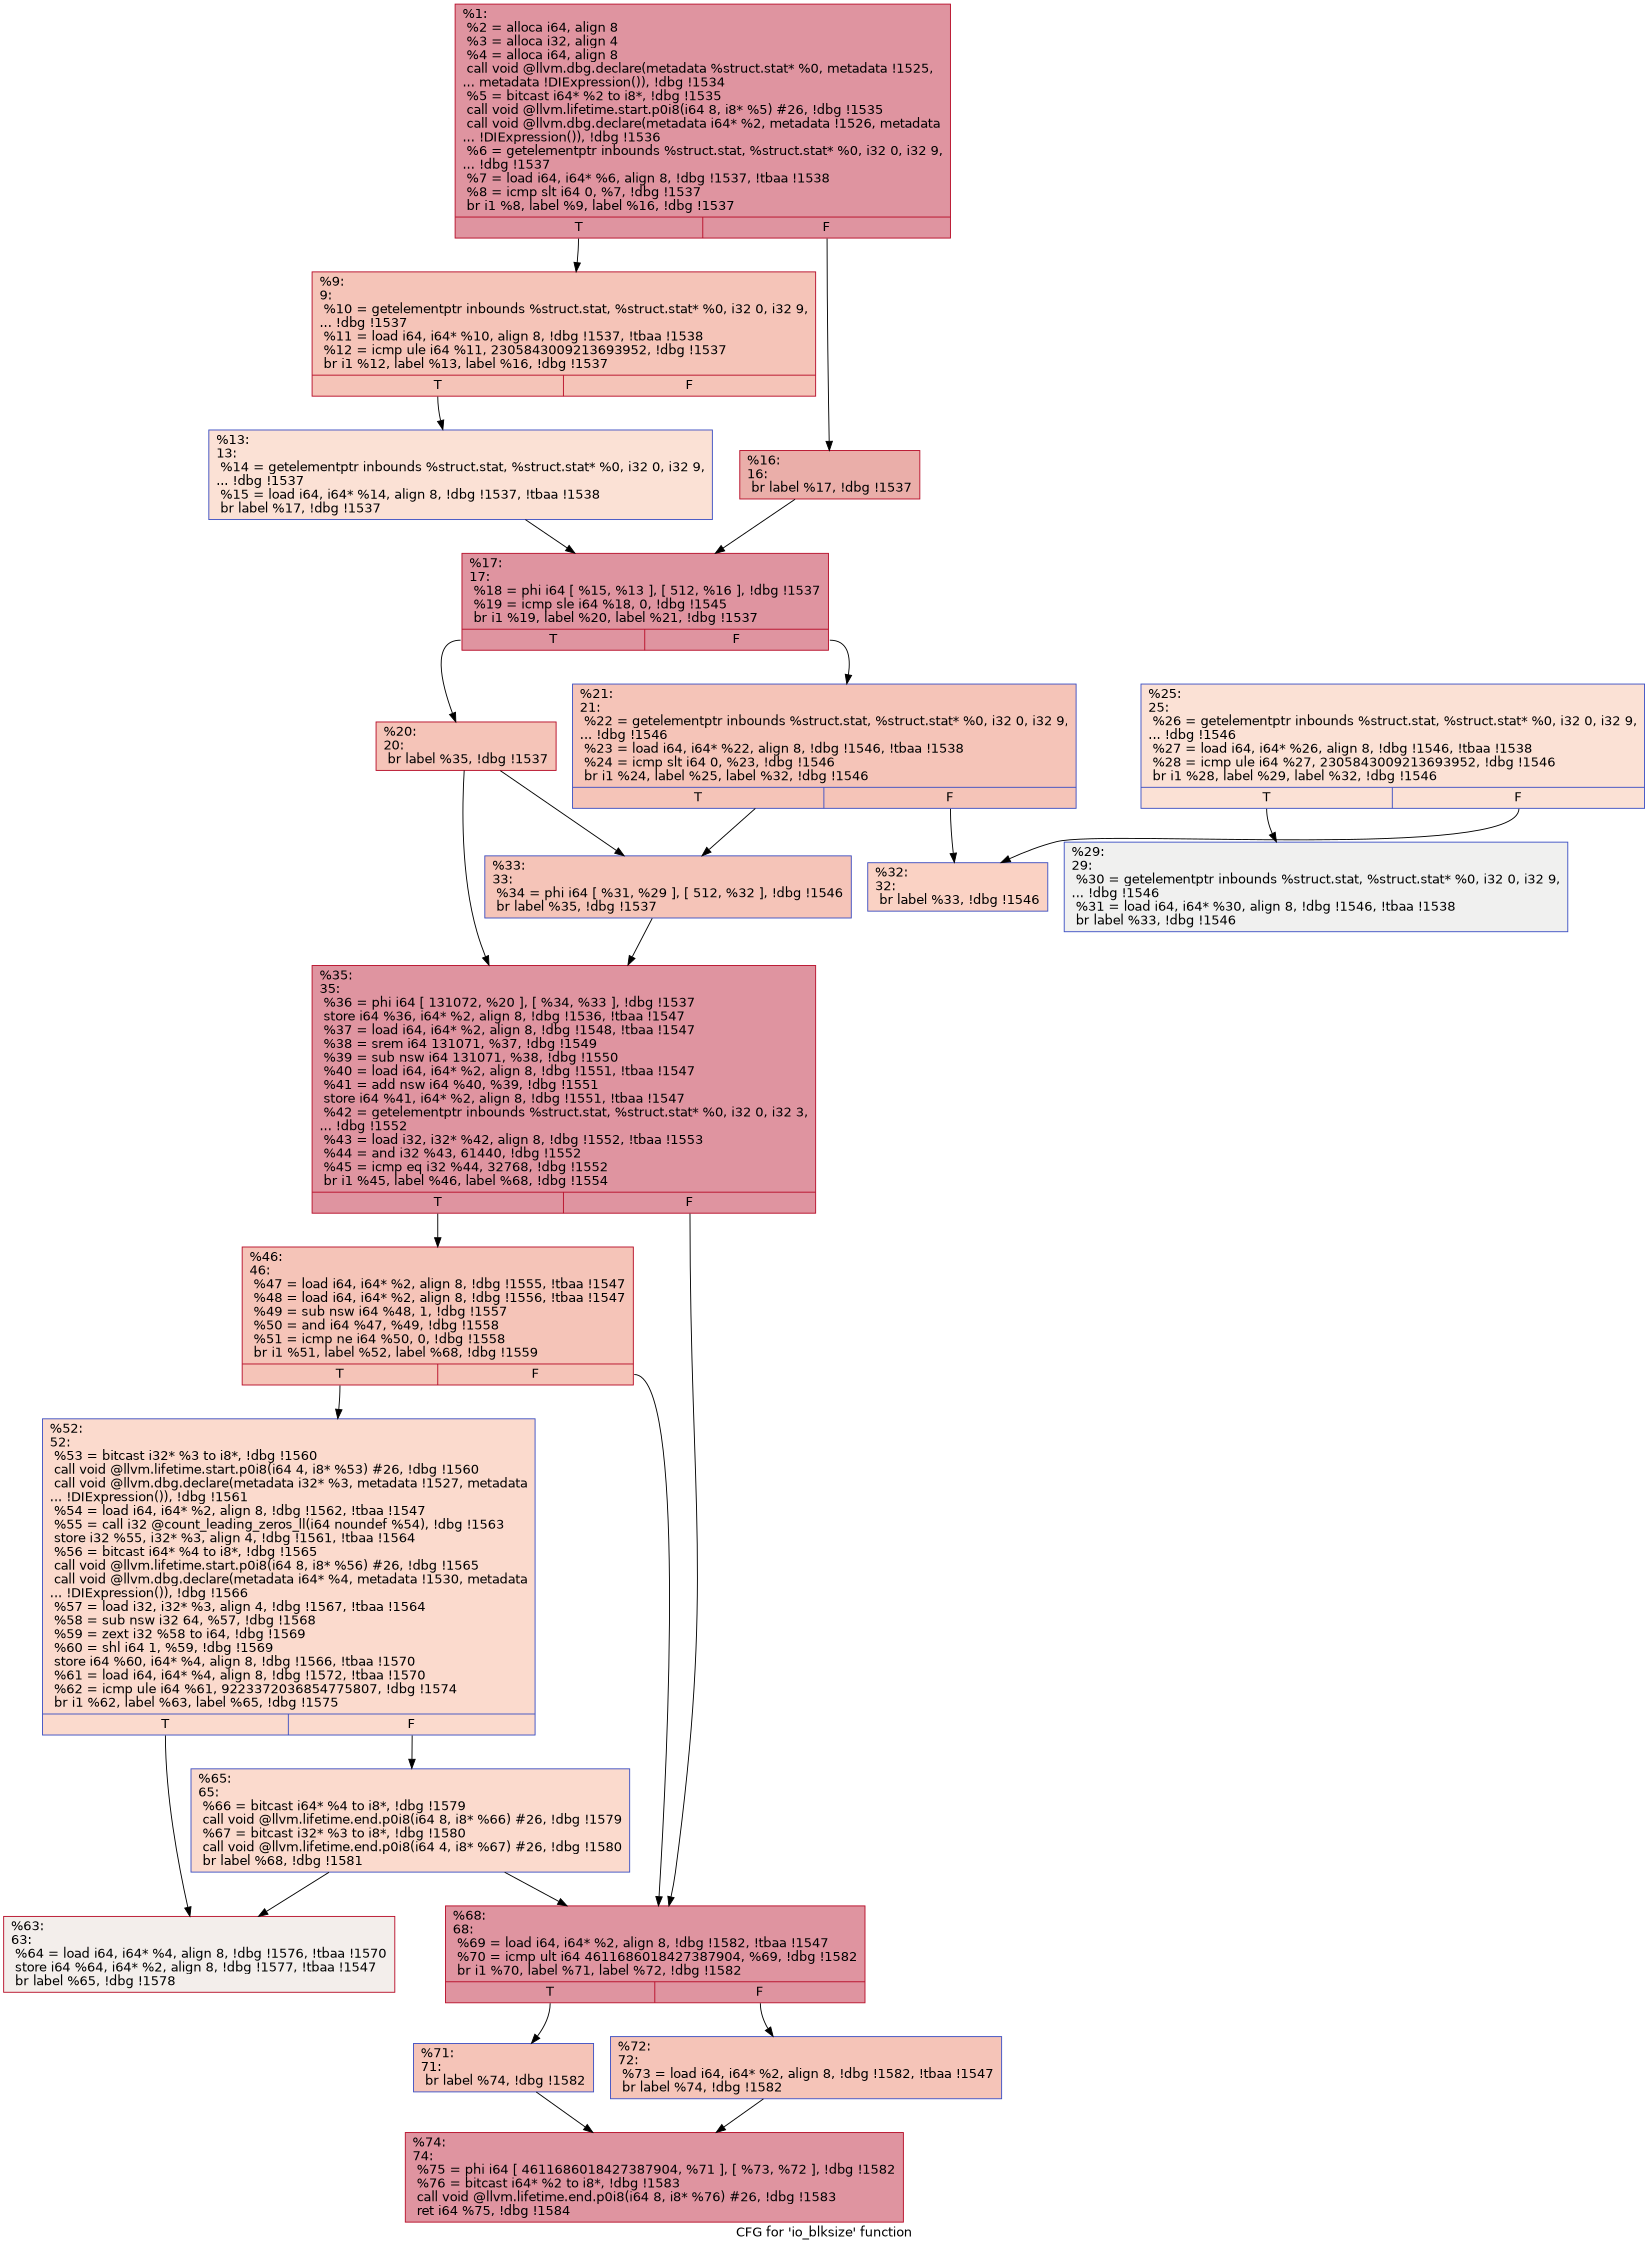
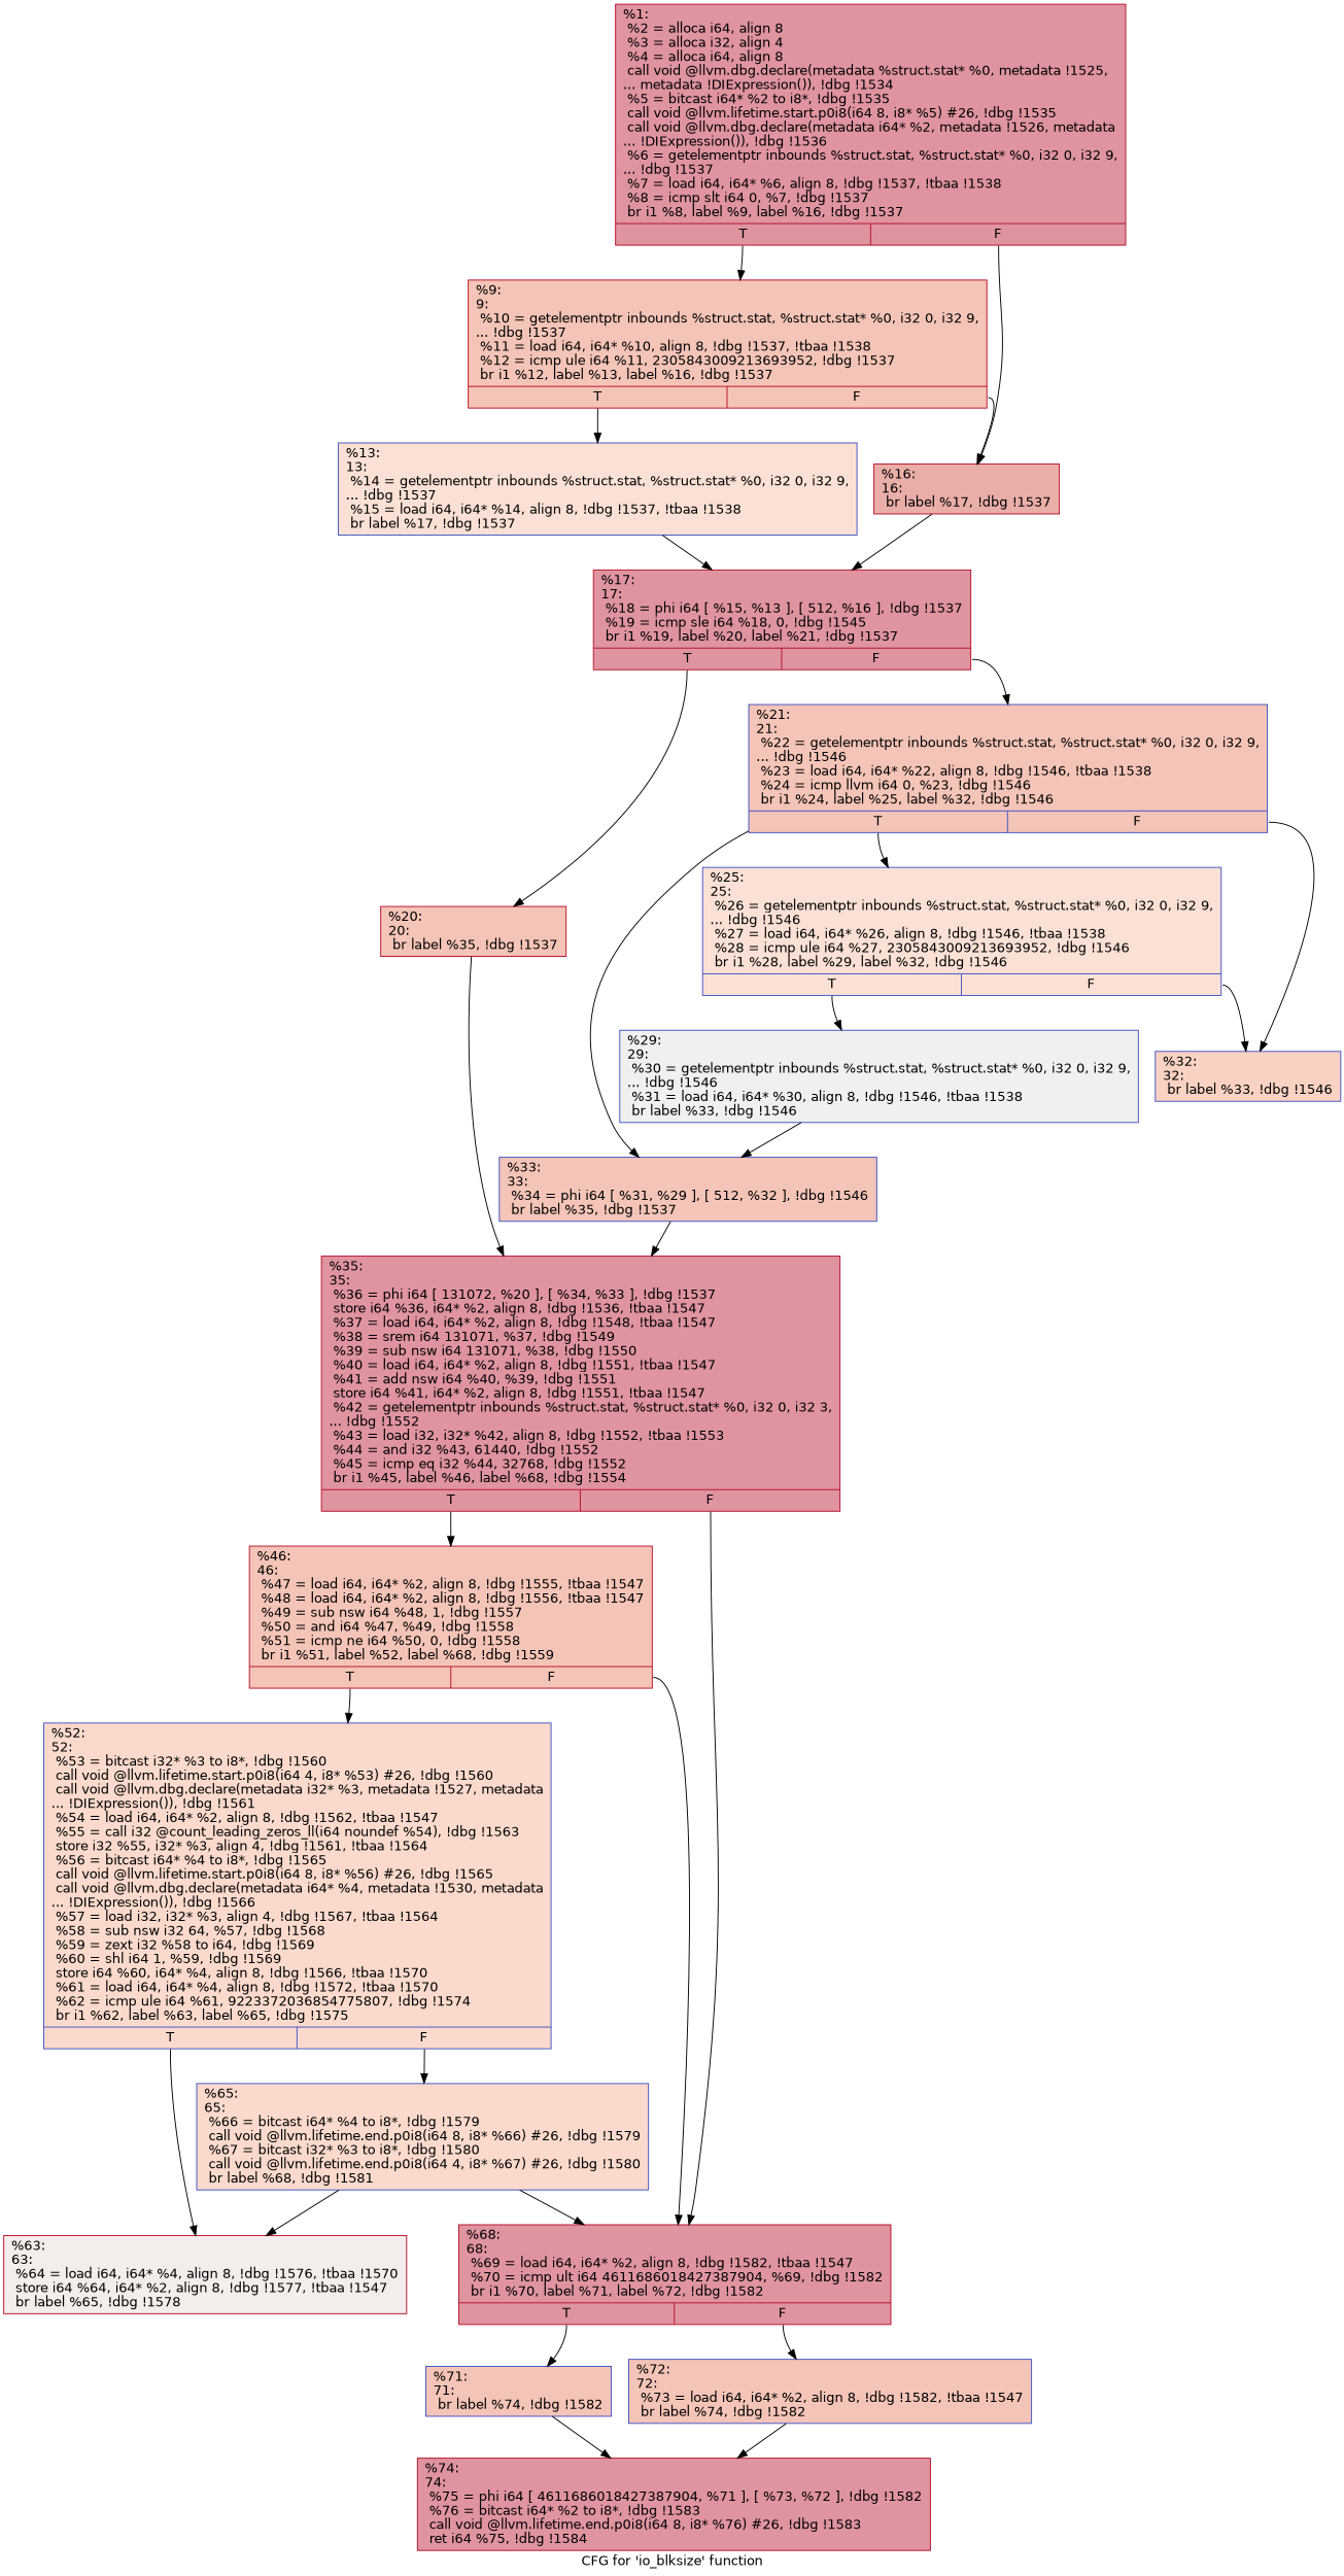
  digraph {
    fontname="DejaVu Sans"
    label="CFG for 'io_blksize' function"
    node [color="#b70d28ff" fillcolor="#e97a5f70" fontname="DejaVu Sans" shape=record style=filled]
    edge [fontname="DejaVu Sans"]
    n1 [fillcolor="#b70d2870" label="{%1:\l  %2 = alloca i64, align 8\l  %3 = alloca i32, align 4\l  %4 = alloca i64, align 8\l  call void @llvm.dbg.declare(metadata %struct.stat* %0, metadata !1525,\l... metadata !DIExpression()), !dbg !1534\l  %5 = bitcast i64* %2 to i8*, !dbg !1535\l  call void @llvm.lifetime.start.p0i8(i64 8, i8* %5) #26, !dbg !1535\l  call void @llvm.dbg.declare(metadata i64* %2, metadata !1526, metadata\l... !DIExpression()), !dbg !1536\l  %6 = getelementptr inbounds %struct.stat, %struct.stat* %0, i32 0, i32 9,\l... !dbg !1537\l  %7 = load i64, i64* %6, align 8, !dbg !1537, !tbaa !1538\l  %8 = icmp slt i64 0, %7, !dbg !1537\l  br i1 %8, label %9, label %16, !dbg !1537\l|{<s0>T|<s1>F}}"]
    n2 [label="{%9:\l9:                                                \l  %10 = getelementptr inbounds %struct.stat, %struct.stat* %0, i32 0, i32 9,\l... !dbg !1537\l  %11 = load i64, i64* %10, align 8, !dbg !1537, !tbaa !1538\l  %12 = icmp ule i64 %11, 2305843009213693952, !dbg !1537\l  br i1 %12, label %13, label %16, !dbg !1537\l|{<s0>T|<s1>F}}"]
    n3 [fillcolor="#d0473d70" label="{%16:\l16:                                               \l  br label %17, !dbg !1537\l}"]
    n4 [color="#3d50c3ff" fillcolor="#f7bca170" label="{%13:\l13:                                               \l  %14 = getelementptr inbounds %struct.stat, %struct.stat* %0, i32 0, i32 9,\l... !dbg !1537\l  %15 = load i64, i64* %14, align 8, !dbg !1537, !tbaa !1538\l  br label %17, !dbg !1537\l}"]
    n5 [fillcolor="#b70d2870" label="{%17:\l17:                                               \l  %18 = phi i64 [ %15, %13 ], [ 512, %16 ], !dbg !1537\l  %19 = icmp sle i64 %18, 0, !dbg !1545\l  br i1 %19, label %20, label %21, !dbg !1537\l|{<s0>T|<s1>F}}"]
    n6 [label="{%20:\l20:                                               \l  br label %35, !dbg !1537\l}"]
-   n7 [color="#3d50c3ff" label="{%21:\l21:                                               \l  %22 = getelementptr inbounds %struct.stat, %struct.stat* %0, i32 0, i32 9,\l... !dbg !1546\l  %23 = load i64, i64* %22, align 8, !dbg !1546, !tbaa !1538\l  %24 = icmp slt i64 0, %23, !dbg !1546\l  br i1 %24, label %25, label %32, !dbg !1546\l|{<s0>T|<s1>F}}"]
+   n7 [color="#3d50c3ff" label="{%21:\l21:                                               \l  %22 = getelementptr inbounds %struct.stat, %struct.stat* %0, i32 0, i32 9,\l... !dbg !1546\l  %23 = load i64, i64* %22, align 8, !dbg !1546, !tbaa !1538\l  %24 = icmp llvm i64 0, %23, !dbg !1546\l  br i1 %24, label %25, label %32, !dbg !1546\l|{<s0>T|<s1>F}}"]
    n8 [fillcolor="#b70d2870" label="{%35:\l35:                                               \l  %36 = phi i64 [ 131072, %20 ], [ %34, %33 ], !dbg !1537\l  store i64 %36, i64* %2, align 8, !dbg !1536, !tbaa !1547\l  %37 = load i64, i64* %2, align 8, !dbg !1548, !tbaa !1547\l  %38 = srem i64 131071, %37, !dbg !1549\l  %39 = sub nsw i64 131071, %38, !dbg !1550\l  %40 = load i64, i64* %2, align 8, !dbg !1551, !tbaa !1547\l  %41 = add nsw i64 %40, %39, !dbg !1551\l  store i64 %41, i64* %2, align 8, !dbg !1551, !tbaa !1547\l  %42 = getelementptr inbounds %struct.stat, %struct.stat* %0, i32 0, i32 3,\l... !dbg !1552\l  %43 = load i32, i32* %42, align 8, !dbg !1552, !tbaa !1553\l  %44 = and i32 %43, 61440, !dbg !1552\l  %45 = icmp eq i32 %44, 32768, !dbg !1552\l  br i1 %45, label %46, label %68, !dbg !1554\l|{<s0>T|<s1>F}}"]
    n9 [color="#3d50c3ff" fillcolor="#f7bca170" label="{%25:\l25:                                               \l  %26 = getelementptr inbounds %struct.stat, %struct.stat* %0, i32 0, i32 9,\l... !dbg !1546\l  %27 = load i64, i64* %26, align 8, !dbg !1546, !tbaa !1538\l  %28 = icmp ule i64 %27, 2305843009213693952, !dbg !1546\l  br i1 %28, label %29, label %32, !dbg !1546\l|{<s0>T|<s1>F}}"]
    n10 [color="#3d50c3ff" fillcolor="#f4987a70" label="{%32:\l32:                                               \l  br label %33, !dbg !1546\l}"]
    n11 [color="#3d50c3ff" label="{%33:\l33:                                               \l  %34 = phi i64 [ %31, %29 ], [ 512, %32 ], !dbg !1546\l  br label %35, !dbg !1537\l}"]
    n12 [label="{%46:\l46:                                               \l  %47 = load i64, i64* %2, align 8, !dbg !1555, !tbaa !1547\l  %48 = load i64, i64* %2, align 8, !dbg !1556, !tbaa !1547\l  %49 = sub nsw i64 %48, 1, !dbg !1557\l  %50 = and i64 %47, %49, !dbg !1558\l  %51 = icmp ne i64 %50, 0, !dbg !1558\l  br i1 %51, label %52, label %68, !dbg !1559\l|{<s0>T|<s1>F}}"]
    n13 [fillcolor="#b70d2870" label="{%68:\l68:                                               \l  %69 = load i64, i64* %2, align 8, !dbg !1582, !tbaa !1547\l  %70 = icmp ult i64 4611686018427387904, %69, !dbg !1582\l  br i1 %70, label %71, label %72, !dbg !1582\l|{<s0>T|<s1>F}}"]
    n14 [color="#3d50c3ff" fillcolor="#dedcdb70" label="{%29:\l29:                                               \l  %30 = getelementptr inbounds %struct.stat, %struct.stat* %0, i32 0, i32 9,\l... !dbg !1546\l  %31 = load i64, i64* %30, align 8, !dbg !1546, !tbaa !1538\l  br label %33, !dbg !1546\l}"]
    n15 [color="#3d50c3ff" fillcolor="#f7ac8e70" label="{%52:\l52:                                               \l  %53 = bitcast i32* %3 to i8*, !dbg !1560\l  call void @llvm.lifetime.start.p0i8(i64 4, i8* %53) #26, !dbg !1560\l  call void @llvm.dbg.declare(metadata i32* %3, metadata !1527, metadata\l... !DIExpression()), !dbg !1561\l  %54 = load i64, i64* %2, align 8, !dbg !1562, !tbaa !1547\l  %55 = call i32 @count_leading_zeros_ll(i64 noundef %54), !dbg !1563\l  store i32 %55, i32* %3, align 4, !dbg !1561, !tbaa !1564\l  %56 = bitcast i64* %4 to i8*, !dbg !1565\l  call void @llvm.lifetime.start.p0i8(i64 8, i8* %56) #26, !dbg !1565\l  call void @llvm.dbg.declare(metadata i64* %4, metadata !1530, metadata\l... !DIExpression()), !dbg !1566\l  %57 = load i32, i32* %3, align 4, !dbg !1567, !tbaa !1564\l  %58 = sub nsw i32 64, %57, !dbg !1568\l  %59 = zext i32 %58 to i64, !dbg !1569\l  %60 = shl i64 1, %59, !dbg !1569\l  store i64 %60, i64* %4, align 8, !dbg !1566, !tbaa !1570\l  %61 = load i64, i64* %4, align 8, !dbg !1572, !tbaa !1570\l  %62 = icmp ule i64 %61, 9223372036854775807, !dbg !1574\l  br i1 %62, label %63, label %65, !dbg !1575\l|{<s0>T|<s1>F}}"]
    n16 [color="#3d50c3ff" label="{%71:\l71:                                               \l  br label %74, !dbg !1582\l}"]
    n17 [color="#3d50c3ff" label="{%72:\l72:                                               \l  %73 = load i64, i64* %2, align 8, !dbg !1582, !tbaa !1547\l  br label %74, !dbg !1582\l}"]
    n18 [fillcolor="#e5d8d170" label="{%63:\l63:                                               \l  %64 = load i64, i64* %4, align 8, !dbg !1576, !tbaa !1570\l  store i64 %64, i64* %2, align 8, !dbg !1577, !tbaa !1547\l  br label %65, !dbg !1578\l}"]
    n19 [color="#3d50c3ff" fillcolor="#f7ac8e70" label="{%65:\l65:                                               \l  %66 = bitcast i64* %4 to i8*, !dbg !1579\l  call void @llvm.lifetime.end.p0i8(i64 8, i8* %66) #26, !dbg !1579\l  %67 = bitcast i32* %3 to i8*, !dbg !1580\l  call void @llvm.lifetime.end.p0i8(i64 4, i8* %67) #26, !dbg !1580\l  br label %68, !dbg !1581\l}"]
    n20 [fillcolor="#b70d2870" label="{%74:\l74:                                               \l  %75 = phi i64 [ 4611686018427387904, %71 ], [ %73, %72 ], !dbg !1582\l  %76 = bitcast i64* %2 to i8*, !dbg !1583\l  call void @llvm.lifetime.end.p0i8(i64 8, i8* %76) #26, !dbg !1583\l  ret i64 %75, !dbg !1584\l}"]
    n1 -> n2 [tailport=s0]
    n1 -> n3 [tailport=s1]
+   n2 -> n3 [tailport=s1]
    n2 -> n4 [tailport=s0]
    n3 -> n5
    n4 -> n5
    n5 -> n6 [tailport=s0]
    n5 -> n7 [tailport=s1]
    n6 -> n8
+   n7 -> n9 [tailport=s0]
    n7 -> n10 [tailport=s1]
    n7 -> n11
    n8 -> n12 [tailport=s0]
    n8 -> n13 [tailport=s1]
    n9 -> n10 [tailport=s1]
    n9 -> n14 [tailport=s0]
    n11 -> n8
    n12 -> n13 [tailport=s1]
    n12 -> n15 [tailport=s0]
    n13 -> n16 [tailport=s0]
    n13 -> n17 [tailport=s1]
-   n6 -> n11
+   n14 -> n11
    n15 -> n18 [tailport=s0]
    n15 -> n19 [tailport=s1]
    n16 -> n20
    n17 -> n20
    n19 -> n13
    n19 -> n18
  }
